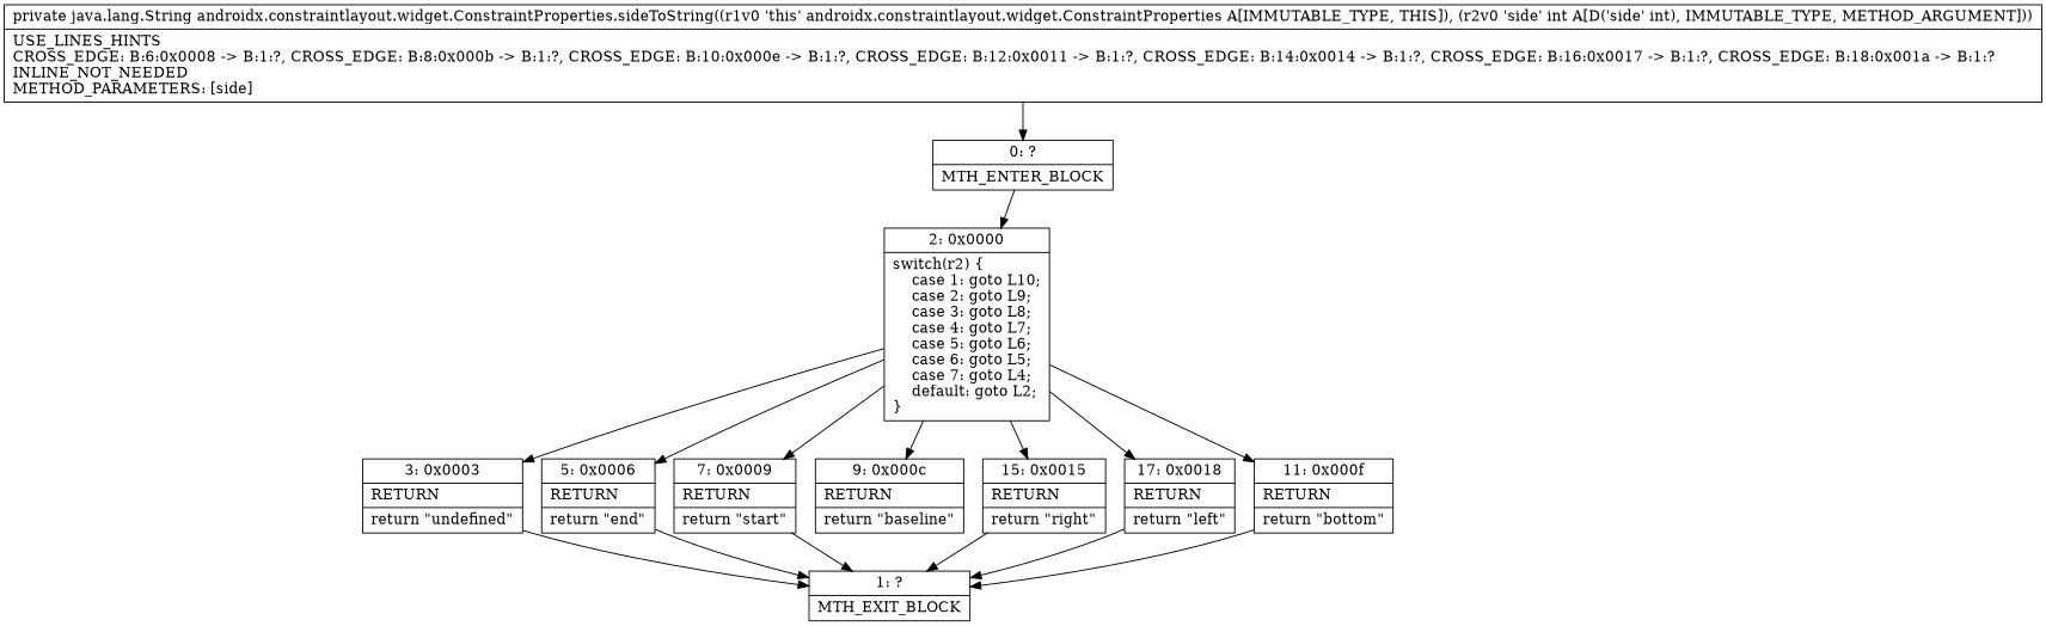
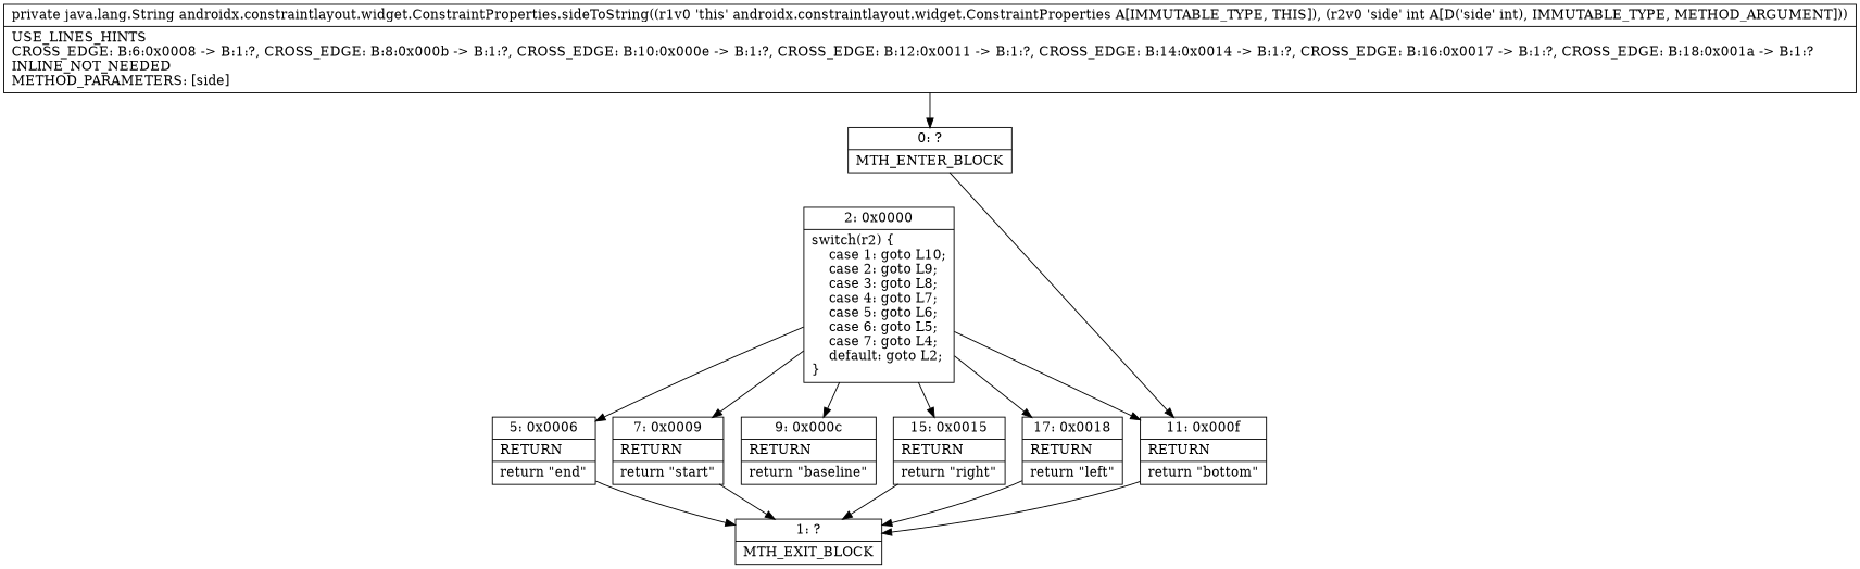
  digraph {
    node [shape=record]
    n1 [label="{0\:\ ?|MTH_ENTER_BLOCK\l}"]
    n2 [label="{2\:\ 0x0000|switch(r2) \{\l    case 1: goto L10;\l    case 2: goto L9;\l    case 3: goto L8;\l    case 4: goto L7;\l    case 5: goto L6;\l    case 6: goto L5;\l    case 7: goto L4;\l    default: goto L2;\l\}\l}"]
-   n3 [label="{3\:\ 0x0003|RETURN\l|return \"undefined\"\l}"]
    n4 [label="{5\:\ 0x0006|RETURN\l|return \"end\"\l}"]
    n5 [label="{7\:\ 0x0009|RETURN\l|return \"start\"\l}"]
    n6 [label="{9\:\ 0x000c|RETURN\l|return \"baseline\"\l}"]
    n7 [label="{11\:\ 0x000f|RETURN\l|return \"bottom\"\l}"]
    n8 [label="{15\:\ 0x0015|RETURN\l|return \"right\"\l}"]
    n9 [label="{17\:\ 0x0018|RETURN\l|return \"left\"\l}"]
    n10 [label="{1\:\ ?|MTH_EXIT_BLOCK\l}"]
    n11 [label="{private java.lang.String androidx.constraintlayout.widget.ConstraintProperties.sideToString((r1v0 'this' androidx.constraintlayout.widget.ConstraintProperties A[IMMUTABLE_TYPE, THIS]), (r2v0 'side' int A[D('side' int), IMMUTABLE_TYPE, METHOD_ARGUMENT]))  | USE_LINES_HINTS\lCROSS_EDGE: B:6:0x0008 \-\> B:1:?, CROSS_EDGE: B:8:0x000b \-\> B:1:?, CROSS_EDGE: B:10:0x000e \-\> B:1:?, CROSS_EDGE: B:12:0x0011 \-\> B:1:?, CROSS_EDGE: B:14:0x0014 \-\> B:1:?, CROSS_EDGE: B:16:0x0017 \-\> B:1:?, CROSS_EDGE: B:18:0x001a \-\> B:1:?\lINLINE_NOT_NEEDED\lMETHOD_PARAMETERS: [side]\l}"]
-   n1 -> n2
-   n2 -> n3
+   n1 -> n7
    n2 -> n4
    n2 -> n5
    n2 -> n6
    n2 -> n7
    n2 -> n8
    n2 -> n9
-   n3 -> n10
    n4 -> n10
    n5 -> n10
    n7 -> n10
    n8 -> n10
    n9 -> n10
    n11 -> n1
  }
